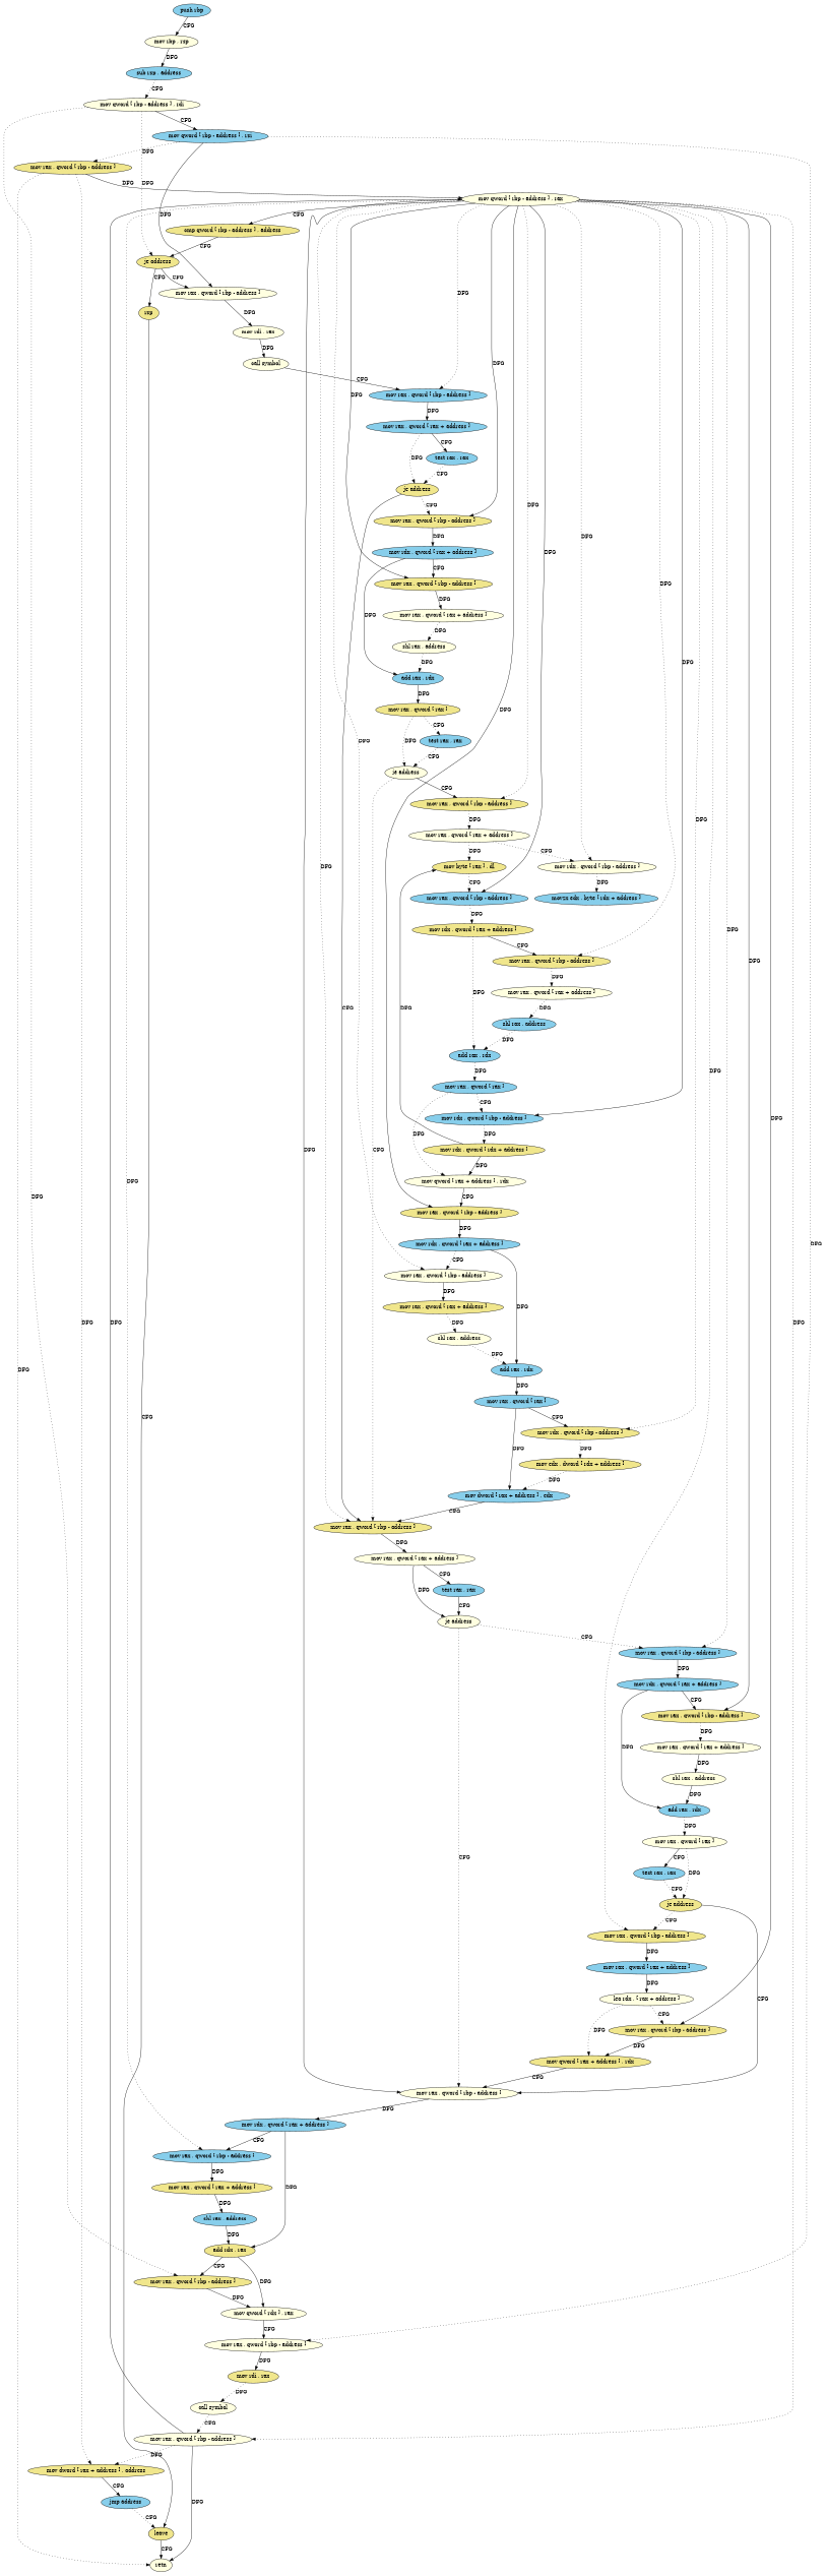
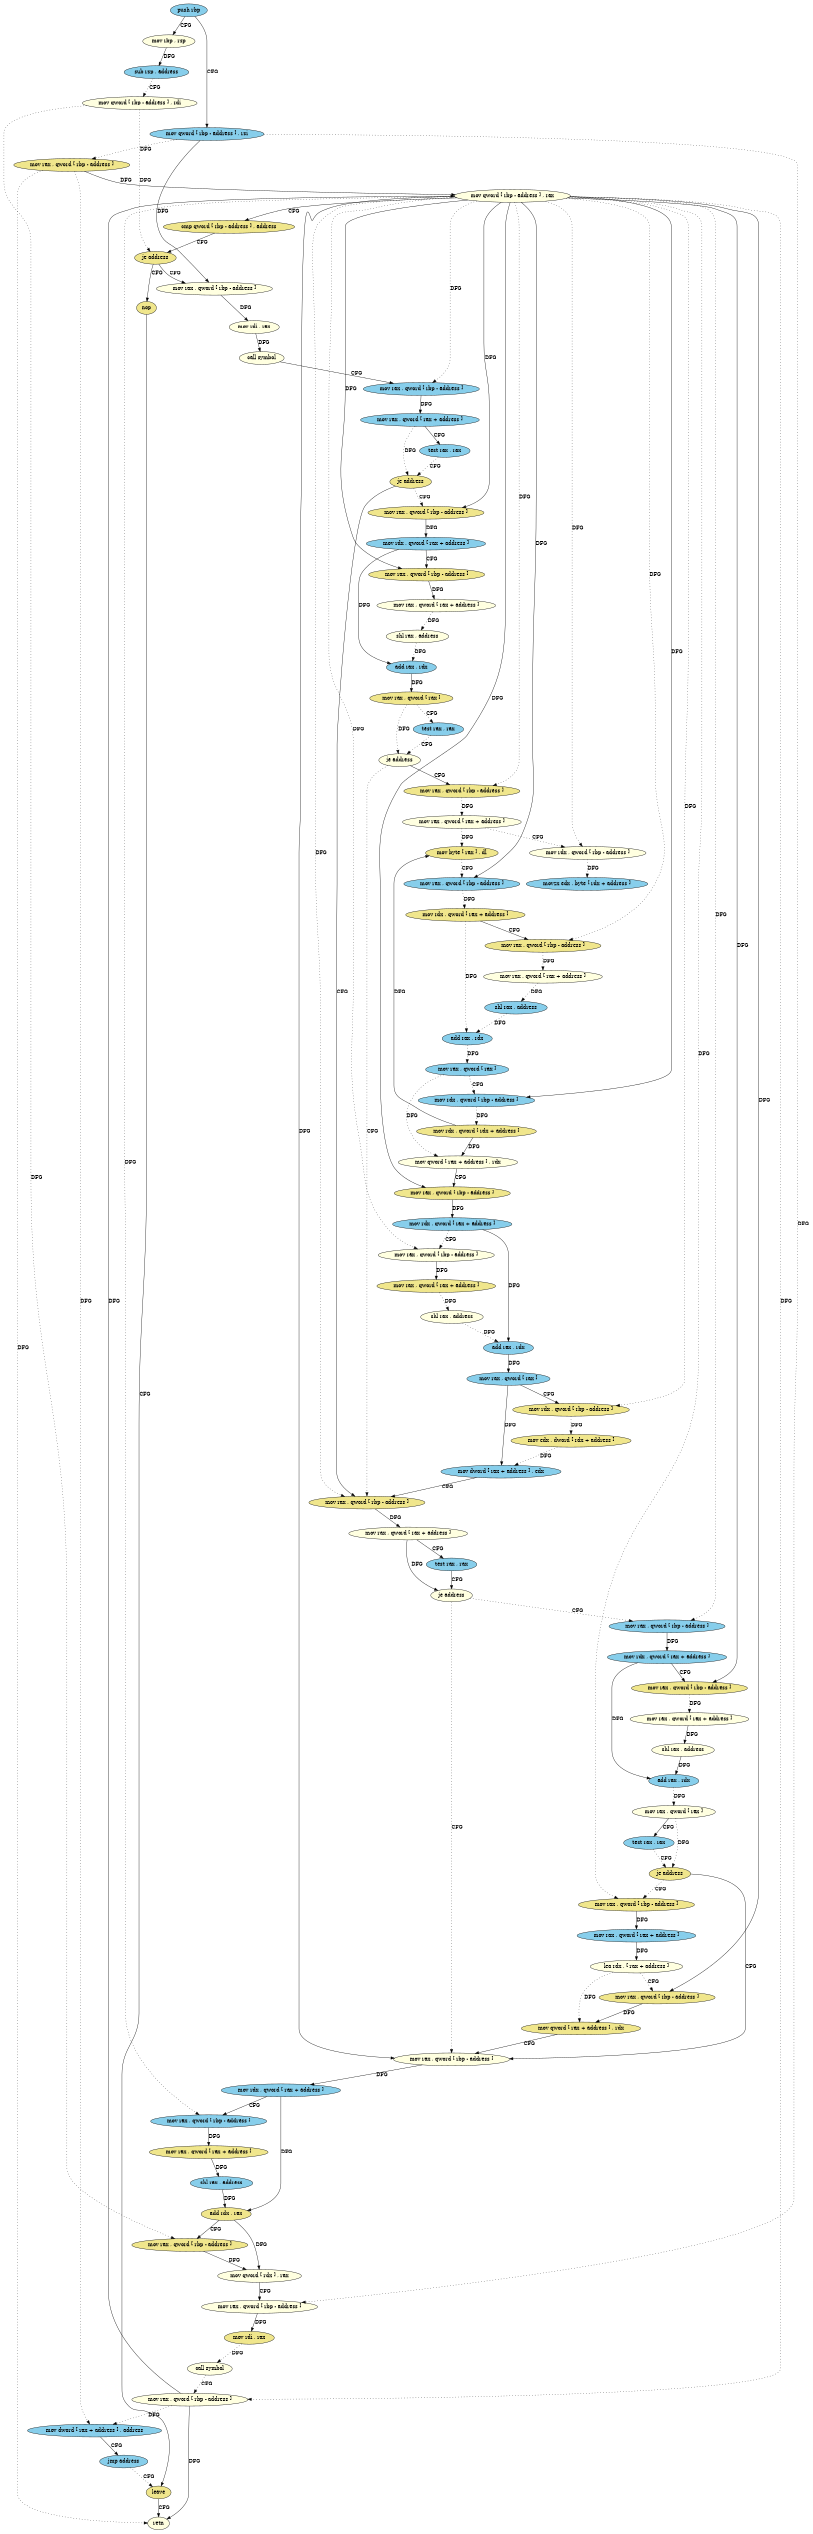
  digraph {
    node [fillcolor=skyblue style=filled]
    edge [style=solid]
    n1 [label="push rbp"]
    n2 [fillcolor=lightyellow label="mov rbp , rsp"]
    n3 [label="sub rsp , address"]
    n4 [fillcolor=lightyellow label="mov qword [ rbp - address ] , rdi"]
    n5 [label="mov qword [ rbp - address ] , rsi"]
    n6 [fillcolor=khaki label="je address"]
    n7 [fillcolor=khaki label="mov rax , qword [ rbp - address ]"]
    n8 [fillcolor=khaki label="mov rax , qword [ rbp - address ]"]
    n9 [fillcolor=lightyellow label="mov rax , qword [ rbp - address ]"]
    n10 [fillcolor=lightyellow label="mov rax , qword [ rbp - address ]"]
-   n11 [fillcolor=khaki label=rsp]
+   n11 [fillcolor=khaki label=nop]
    n12 [fillcolor=lightyellow label="mov qword [ rdx ] , rax"]
    n13 [fillcolor=lightyellow label="mov qword [ rbp - address ] , rax"]
-   n14 [fillcolor=khaki label="mov dword [ rax + address ] , address"]
+   n14 [label="mov dword [ rax + address ] , address"]
    n15 [fillcolor=lightyellow label=retn]
    n16 [fillcolor=lightyellow label="mov rdi , rax"]
    n17 [fillcolor=khaki label="mov rdi , rax"]
    n18 [fillcolor=khaki label="cmp qword [ rbp - address ] , address"]
    n19 [label="mov rax , qword [ rbp - address ]"]
    n20 [fillcolor=khaki label="mov rax , qword [ rbp - address ]"]
    n21 [fillcolor=khaki label="mov rax , qword [ rbp - address ]"]
    n22 [fillcolor=lightyellow label="mov rax , qword [ rbp - address ]"]
    n23 [label="mov rax , qword [ rbp - address ]"]
    n24 [fillcolor=khaki label="mov rax , qword [ rbp - address ]"]
    n25 [fillcolor=khaki label="mov rax , qword [ rbp - address ]"]
    n26 [label="mov rax , qword [ rbp - address ]"]
    n27 [fillcolor=lightyellow label="mov rax , qword [ rbp - address ]"]
    n28 [fillcolor=khaki label="mov rax , qword [ rbp - address ]"]
    n29 [fillcolor=khaki label="mov rax , qword [ rbp - address ]"]
    n30 [fillcolor=lightyellow label="mov rdx , qword [ rbp - address ]"]
    n31 [label="mov rax , qword [ rbp - address ]"]
    n32 [fillcolor=khaki label="mov rax , qword [ rbp - address ]"]
    n33 [label="mov rdx , qword [ rbp - address ]"]
    n34 [fillcolor=khaki label="mov rax , qword [ rbp - address ]"]
    n35 [fillcolor=lightyellow label="mov rax , qword [ rbp - address ]"]
    n36 [fillcolor=khaki label="mov rdx , qword [ rbp - address ]"]
    n37 [fillcolor=khaki label="mov rax , qword [ rbp - address ]"]
    n38 [label="jmp address"]
    n39 [label="mov rax , qword [ rax + address ]"]
    n40 [fillcolor=lightyellow label="mov rax , qword [ rax + address ]"]
    n41 [label="mov rdx , qword [ rax + address ]"]
    n42 [label="mov rdx , qword [ rax + address ]"]
    n43 [label="mov rdx , qword [ rax + address ]"]
    n44 [fillcolor=lightyellow label="mov rax , qword [ rax + address ]"]
    n45 [fillcolor=lightyellow label="mov rax , qword [ rax + address ]"]
    n46 [fillcolor=khaki label="mov rax , qword [ rax + address ]"]
    n47 [fillcolor=lightyellow label="mov rax , qword [ rax + address ]"]
    n48 [label="mov rax , qword [ rax + address ]"]
    n49 [label="movzx edx , byte [ rdx + address ]"]
    n50 [fillcolor=khaki label="mov rdx , qword [ rax + address ]"]
    n51 [fillcolor=lightyellow label="mov rax , qword [ rax + address ]"]
    n52 [fillcolor=khaki label="mov rdx , qword [ rdx + address ]"]
    n53 [label="mov rdx , qword [ rax + address ]"]
    n54 [fillcolor=khaki label="mov rax , qword [ rax + address ]"]
    n55 [fillcolor=khaki label="mov edx , dword [ rdx + address ]"]
    n56 [fillcolor=khaki label="mov qword [ rax + address ] , rdx"]
    n57 [fillcolor=khaki label=leave]
    n58 [fillcolor=lightyellow label="call symbol"]
    n59 [label="test rax , rax"]
    n60 [fillcolor=khaki label="je address"]
    n61 [label="test rax , rax"]
    n62 [fillcolor=lightyellow label="je address"]
    n63 [label="add rax , rdx"]
    n64 [fillcolor=khaki label="add rdx , rax"]
    n65 [label="add rax , rdx"]
    n66 [fillcolor=khaki label="mov rax , qword [ rax ]"]
    n67 [fillcolor=lightyellow label="shl rax , address"]
    n68 [label="test rax , rax"]
    n69 [fillcolor=lightyellow label="je address"]
    n70 [fillcolor=khaki label="mov byte [ rax ] , dl"]
    n71 [label="shl rax , address"]
    n72 [fillcolor=lightyellow label="call symbol"]
    n73 [fillcolor=lightyellow label="mov rax , qword [ rax ]"]
    n74 [fillcolor=lightyellow label="shl rax , address"]
    n75 [label="test rax , rax"]
    n76 [fillcolor=khaki label="je address"]
    n77 [fillcolor=lightyellow label="lea rdx , [ rax + address ]"]
    n78 [label="add rax , rdx"]
    n79 [label="mov rax , qword [ rax ]"]
    n80 [label="shl rax , address"]
    n81 [fillcolor=lightyellow label="mov qword [ rax + address ] , rdx"]
    n82 [label="add rax , rdx"]
    n83 [label="mov rax , qword [ rax ]"]
    n84 [fillcolor=lightyellow label="shl rax , address"]
    n85 [label="mov dword [ rax + address ] , edx"]
    n1 -> n2 [label=CFG]
    n2 -> n3 [label=DFG]
    n3 -> n4 [label=CFG style=dotted]
-   n4 -> n5 [label=CFG]
+   n1 -> n5 [label=CFG]
    n4 -> n6 [label=DFG style=dotted]
    n4 -> n7 [label=DFG style=dotted]
    n5 -> n8 [label=DFG style=dotted]
    n5 -> n9 [label=DFG]
    n5 -> n10 [label=DFG style=dotted]
    n6 -> n9 [label=CFG]
    n6 -> n11 [label=CFG]
    n7 -> n12 [label=DFG]
    n8 -> n13 [label=DFG]
    n8 -> n14 [label=DFG style=dotted]
    n8 -> n15 [label=DFG style=dotted]
    n9 -> n16 [label=DFG]
    n10 -> n17 [label=DFG]
    n11 -> n57 [label=CFG]
    n12 -> n10 [label=CFG]
    n13 -> n18 [label=CFG]
    n13 -> n19 [label=DFG style=dotted]
    n13 -> n20 [label=DFG style=dotted]
    n13 -> n21 [label=DFG]
    n13 -> n22 [label=DFG]
    n13 -> n23 [label=DFG style=dotted]
    n13 -> n24 [label=DFG]
    n13 -> n25 [label=DFG style=dotted]
    n13 -> n26 [label=DFG style=dotted]
    n13 -> n27 [label=DFG style=dotted]
    n13 -> n28 [label=DFG]
    n13 -> n29 [label=DFG style=dotted]
    n13 -> n30 [label=DFG style=dotted]
    n13 -> n31 [label=DFG]
    n13 -> n32 [label=DFG style=dotted]
    n13 -> n33 [label=DFG]
    n13 -> n34 [label=DFG]
    n13 -> n35 [label=DFG style=dotted]
    n13 -> n36 [label=DFG style=dotted]
    n13 -> n37 [label=DFG]
    n14 -> n38 [label=CFG]
    n16 -> n58 [label=DFG]
    n17 -> n72 [label=DFG style=dotted]
    n18 -> n6 [label=CFG]
    n19 -> n39 [label=DFG]
    n20 -> n40 [label=DFG]
    n21 -> n41 [label=DFG]
    n22 -> n42 [label=DFG]
    n23 -> n43 [label=DFG]
    n24 -> n44 [label=DFG]
    n25 -> n45 [label=DFG style=dotted]
    n26 -> n46 [label=DFG]
    n27 -> n13 [label=DFG]
    n27 -> n14 [label=DFG style=dotted]
    n27 -> n15 [label=DFG]
    n28 -> n47 [label=DFG style=dotted]
    n29 -> n48 [label=DFG]
    n30 -> n49 [label=DFG style=dotted]
    n31 -> n50 [label=DFG style=dotted]
    n32 -> n51 [label=DFG style=dotted]
    n33 -> n52 [label=DFG style=dotted]
    n34 -> n53 [label=DFG]
    n35 -> n54 [label=DFG]
    n36 -> n55 [label=DFG style=dotted]
    n37 -> n56 [label=DFG]
    n38 -> n57 [label=CFG style=dotted]
    n39 -> n59 [label=CFG]
    n39 -> n60 [label=DFG style=dotted]
    n40 -> n61 [label=CFG]
    n40 -> n62 [label=DFG]
    n41 -> n24 [label=CFG]
    n41 -> n63 [label=DFG]
    n42 -> n26 [label=CFG]
    n42 -> n64 [label=DFG]
    n43 -> n28 [label=CFG]
    n43 -> n65 [label=DFG]
    n44 -> n67 [label=DFG style=dotted]
    n45 -> n30 [label=CFG style=dotted]
    n45 -> n70 [label=DFG style=dotted]
    n46 -> n71 [label=DFG]
    n47 -> n74 [label=DFG]
    n48 -> n77 [label=DFG]
    n50 -> n32 [label=CFG]
    n50 -> n78 [label=DFG style=dotted]
    n51 -> n80 [label=DFG style=dotted]
    n52 -> n70 [label=DFG]
    n52 -> n81 [label=DFG]
    n53 -> n35 [label=CFG style=dotted]
    n53 -> n82 [label=DFG]
    n54 -> n84 [label=DFG style=dotted]
    n55 -> n85 [label=DFG style=dotted]
    n56 -> n22 [label=CFG]
    n57 -> n15 [label=CFG]
    n58 -> n19 [label=CFG]
    n59 -> n60 [label=CFG style=dotted]
    n60 -> n20 [label=CFG]
    n60 -> n21 [label=CFG style=dotted]
    n61 -> n62 [label=CFG]
    n62 -> n22 [label=CFG style=dotted]
    n62 -> n23 [label=CFG style=dotted]
    n63 -> n66 [label=DFG]
    n64 -> n7 [label=CFG]
    n64 -> n12 [label=DFG]
    n65 -> n73 [label=DFG style=dotted]
    n66 -> n68 [label=CFG style=dotted]
    n66 -> n69 [label=DFG style=dotted]
    n67 -> n63 [label=DFG style=dotted]
    n68 -> n69 [label=CFG style=dotted]
    n69 -> n20 [label=CFG style=dotted]
    n69 -> n25 [label=CFG]
    n70 -> n31 [label=CFG style=dotted]
    n71 -> n64 [label=DFG]
    n72 -> n27 [label=CFG style=dotted]
    n73 -> n75 [label=CFG]
    n73 -> n76 [label=DFG style=dotted]
    n74 -> n65 [label=DFG]
    n75 -> n76 [label=CFG style=dotted]
    n76 -> n22 [label=CFG]
    n76 -> n29 [label=CFG style=dotted]
    n77 -> n37 [label=CFG style=dotted]
    n77 -> n56 [label=DFG style=dotted]
    n78 -> n79 [label=DFG style=dotted]
    n79 -> n33 [label=CFG style=dotted]
    n79 -> n81 [label=DFG style=dotted]
    n80 -> n78 [label=DFG style=dotted]
    n81 -> n34 [label=CFG]
    n82 -> n83 [label=DFG]
    n83 -> n36 [label=CFG]
    n83 -> n85 [label=DFG]
    n84 -> n82 [label=DFG style=dotted]
    n85 -> n20 [label=CFG]
  }
